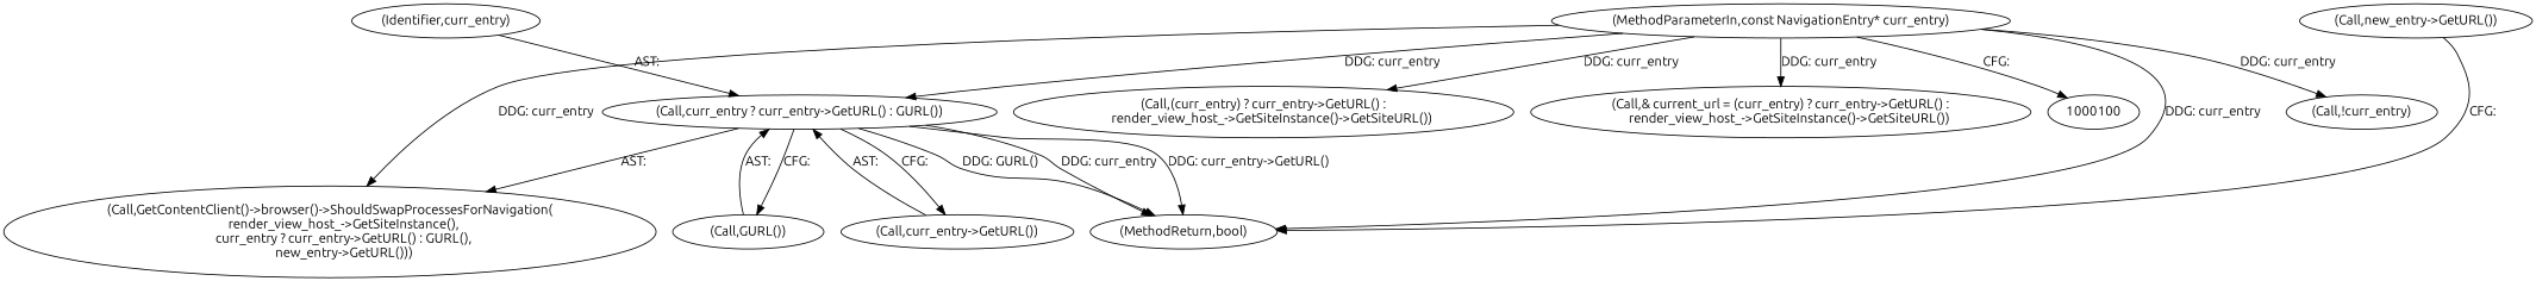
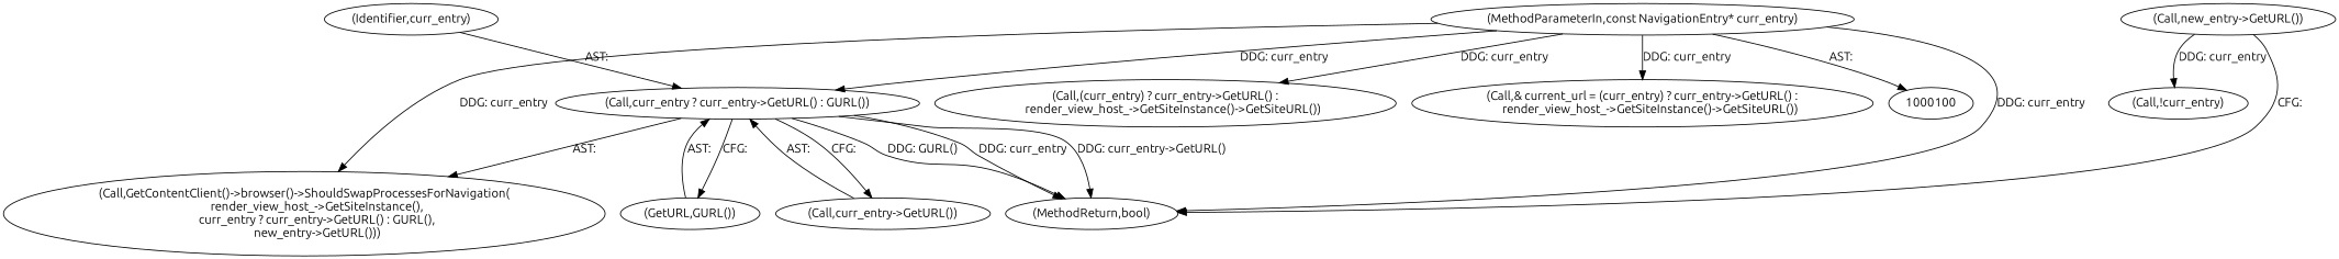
  digraph {
    fontname=Ubuntu
    node [fontname=Ubuntu]
    edge [fontname=Ubuntu]
    n1 [label="(Call,curr_entry ? curr_entry->GetURL() : GURL())"]
    n2 [label="(Call,GetContentClient()->browser()->ShouldSwapProcessesForNavigation(\n          render_view_host_->GetSiteInstance(),\n          curr_entry ? curr_entry->GetURL() : GURL(),\n          new_entry->GetURL()))"]
    n3 [label="(MethodReturn,bool)"]
-   n4 [label="(Call,GURL())"]
+   n4 [label="(GetURL,GURL())"]
    n5 [label="(Call,curr_entry->GetURL())"]
    n6 [label="(MethodParameterIn,const NavigationEntry* curr_entry)"]
    n7 [label="(Call,(curr_entry) ? curr_entry->GetURL() :\n      render_view_host_->GetSiteInstance()->GetSiteURL())"]
    n8 [label="(Call,!curr_entry)"]
    n9 [label="(Call,& current_url = (curr_entry) ? curr_entry->GetURL() :\n      render_view_host_->GetSiteInstance()->GetSiteURL())"]
    1000100
    n11 [label="(Identifier,curr_entry)"]
    n12 [label="(Call,new_entry->GetURL())"]
    n1 -> n2 [label="AST: "]
    n1 -> n3 [label="DDG: GURL()"]
    n1 -> n3 [label="DDG: curr_entry"]
    n1 -> n3 [label="DDG: curr_entry->GetURL()"]
    n1 -> n4 [label="CFG: "]
    n1 -> n5 [label="CFG: "]
    n4 -> n1 [label="AST: "]
    n5 -> n1 [label="AST: "]
    n6 -> n1 [label="DDG: curr_entry"]
    n6 -> n2 [label="DDG: curr_entry"]
    n6 -> n3 [label="DDG: curr_entry"]
    n6 -> n7 [label="DDG: curr_entry"]
-   n6 -> n8 [label="DDG: curr_entry"]
+   n12 -> n8 [label="DDG: curr_entry"]
    n6 -> n9 [label="DDG: curr_entry"]
-   n6 -> 1000100 [label="CFG: "]
+   n6 -> 1000100 [label="AST: "]
    n11 -> n1 [label="AST: "]
    n12 -> n3 [label="CFG: "]
  }
